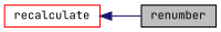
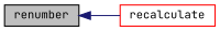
  digraph {
    rankdir=LR
    fontname="JetBrains Mono"
    node [fontname="JetBrains Mono" fontsize=10 shape=record]
    n1 [color=black fillcolor=grey75 fontcolor=black height=0.2 label=renumber style=filled width=0.4]
    n2 [color=red height=0.2 label=recalculate width=0.4]
-   n2 -> n1 [color=midnightblue dir=back fontname="JetBrains Mono" fontsize=10 labelfontname=FreeSans labelfontsize=10 style=solid]
+   n1 -> n2 [color=midnightblue dir=back fontname="JetBrains Mono" fontsize=10 labelfontname=FreeSans labelfontsize=10 style=solid]
  }
